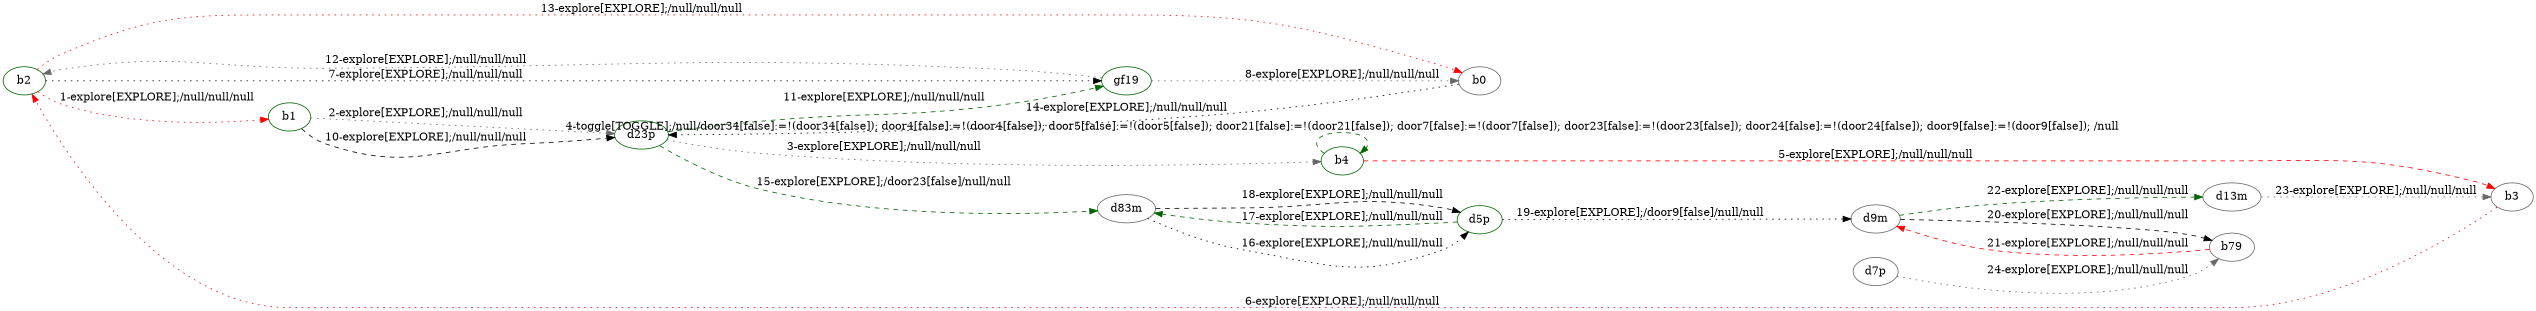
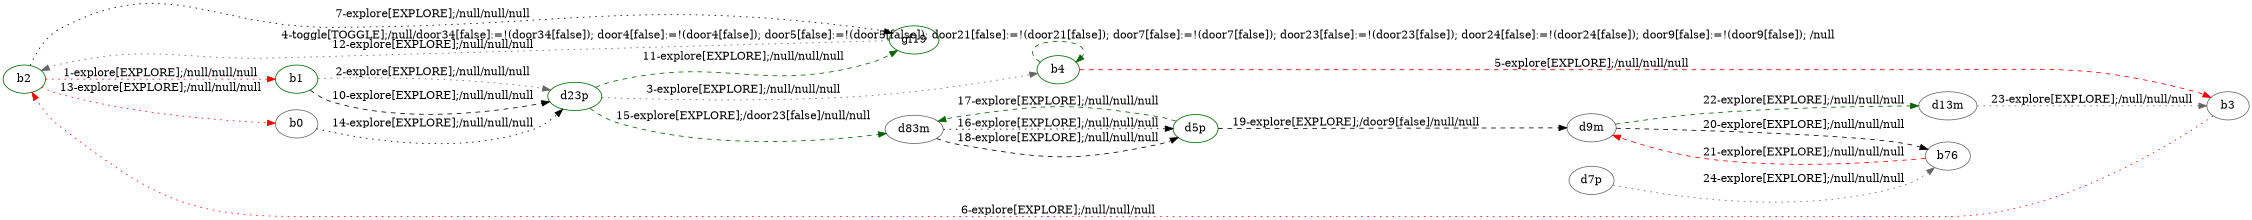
  digraph {
    rankdir=LR
    node [color=gray40]
    edge [color=black style=dotted]
    b2 [color=darkgreen]
    b1 [color=darkgreen]
    gf19 [color=darkgreen]
    b0
    d23p [color=darkgreen]
    b4 [color=darkgreen]
    n7 [label=d83m]
    b3
    n9 [color=darkgreen label=d5p]
    d9m
-   b79
+   b79 [label=b76]
    d13m
    d7p
    b2 -> b1 [color=red label="1-explore[EXPLORE];/null/null/null"]
    b2 -> gf19 [label="7-explore[EXPLORE];/null/null/null"]
    b2 -> b0 [color=red label="13-explore[EXPLORE];/null/null/null"]
    b1 -> d23p [color=gray40 label="2-explore[EXPLORE];/null/null/null"]
    b1 -> d23p [label="10-explore[EXPLORE];/null/null/null" style=dashed]
    gf19 -> b2 [color=gray40 label="12-explore[EXPLORE];/null/null/null"]
-   gf19 -> b0 [color=gray40 label="8-explore[EXPLORE];/null/null/null"]
    b0 -> d23p [label="14-explore[EXPLORE];/null/null/null"]
    d23p -> gf19 [color=darkgreen label="11-explore[EXPLORE];/null/null/null" style=dashed]
    d23p -> b4 [color=gray40 label="3-explore[EXPLORE];/null/null/null"]
    d23p -> n7 [color=darkgreen label="15-explore[EXPLORE];/door23[false]/null/null" style=dashed]
    b4 -> b4 [color=darkgreen label="4-toggle[TOGGLE];/null/door34[false]:=!(door34[false]); door4[false]:=!(door4[false]); door5[false]:=!(door5[false]); door21[false]:=!(door21[false]); door7[false]:=!(door7[false]); door23[false]:=!(door23[false]); door24[false]:=!(door24[false]); door9[false]:=!(door9[false]); /null" style=dashed]
    b4 -> b3 [color=red label="5-explore[EXPLORE];/null/null/null" style=dashed]
    n7 -> n9 [label="16-explore[EXPLORE];/null/null/null"]
    n7 -> n9 [label="18-explore[EXPLORE];/null/null/null" style=dashed]
    b3 -> b2 [color=red label="6-explore[EXPLORE];/null/null/null"]
    n9 -> n7 [color=darkgreen label="17-explore[EXPLORE];/null/null/null" style=dashed]
-   n9 -> d9m [label="19-explore[EXPLORE];/door9[false]/null/null"]
+   n9 -> d9m [label="19-explore[EXPLORE];/door9[false]/null/null" style=dashed]
    d9m -> b79 [label="20-explore[EXPLORE];/null/null/null" style=dashed]
    d9m -> d13m [color=darkgreen label="22-explore[EXPLORE];/null/null/null" style=dashed]
    b79 -> d9m [color=red label="21-explore[EXPLORE];/null/null/null" style=dashed]
    d13m -> b3 [color=gray40 label="23-explore[EXPLORE];/null/null/null"]
    d7p -> b79 [color=gray40 label="24-explore[EXPLORE];/null/null/null"]
  }
